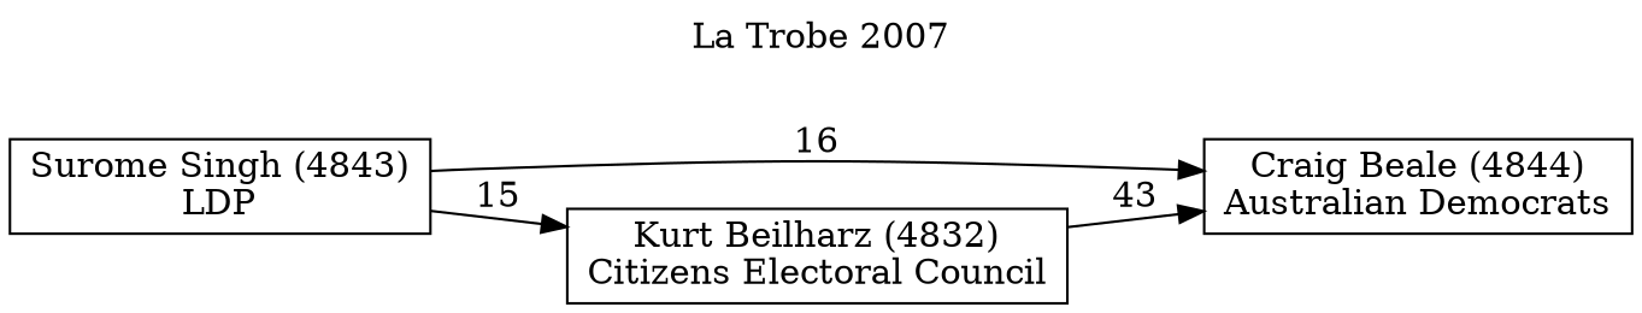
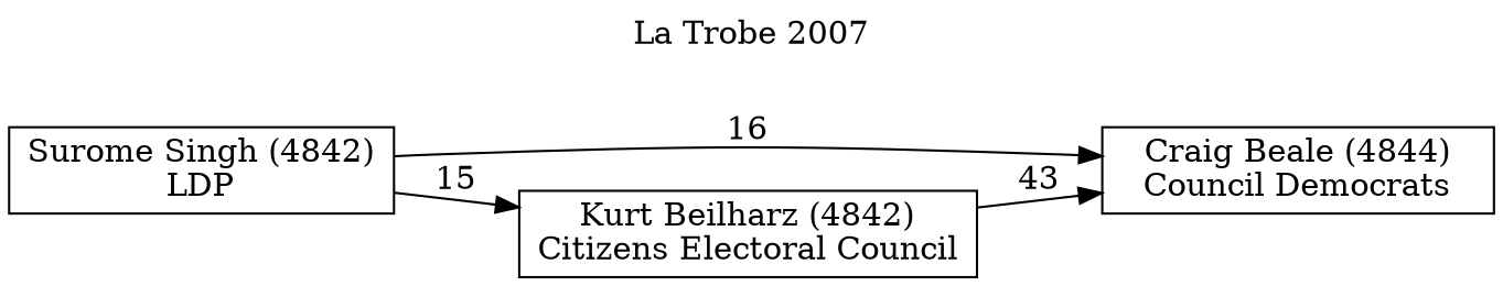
  digraph {
    label="La Trobe 2007"
    labelloc=t
    mclimit=10
    rankdir=LR
    node [shape=box]
-   n1 [label="Craig Beale (4844)\nAustralian Democrats"]
-   n2 [label="Kurt Beilharz (4832)\nCitizens Electoral Council"]
-   n3 [label="Surome Singh (4843)\nLDP"]
+   n1 [label="Craig Beale (4844)\nCouncil Democrats"]
+   n2 [label="Kurt Beilharz (4842)\nCitizens Electoral Council"]
+   n3 [label="Surome Singh (4842)\nLDP"]
    n2 -> n1 [label=43]
    n3 -> n1 [label=16]
    n3 -> n2 [label=15]
  }
